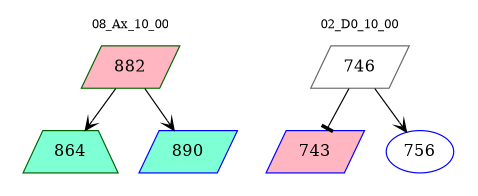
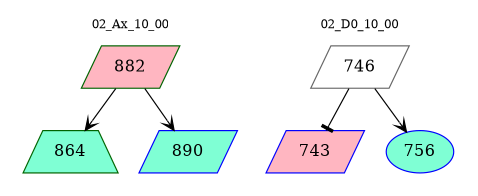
  digraph {
    node [color=blue fillcolor=lightpink shape=parallelogram style=filled]
    edge [arrowhead=vee color=black]
    n1 [color=darkgreen label=882]
    n2 [color=darkgreen fillcolor=aquamarine label=864 shape=trapezium]
    n3 [fillcolor=aquamarine label=890]
    n4 [color=gray40 fillcolor=white label=746]
    n5 [label=743]
-   n6 [fillcolor=white label=756 shape=ellipse]
+   n6 [fillcolor=aquamarine label=756 shape=ellipse]
    subgraph cluster_1 {
      color=white
      fontsize=10
-     label="08_Ax_10_00"
+     label="02_Ax_10_00"
      n1
      n2
      n3
    }
    subgraph cluster_2 {
      color=white
      fontsize=10
      label="02_D0_10_00"
      n4
      n5
      n6
    }
    n1 -> n2
    n1 -> n3
    n4 -> n5 [arrowhead=tee]
    n4 -> n6
  }
